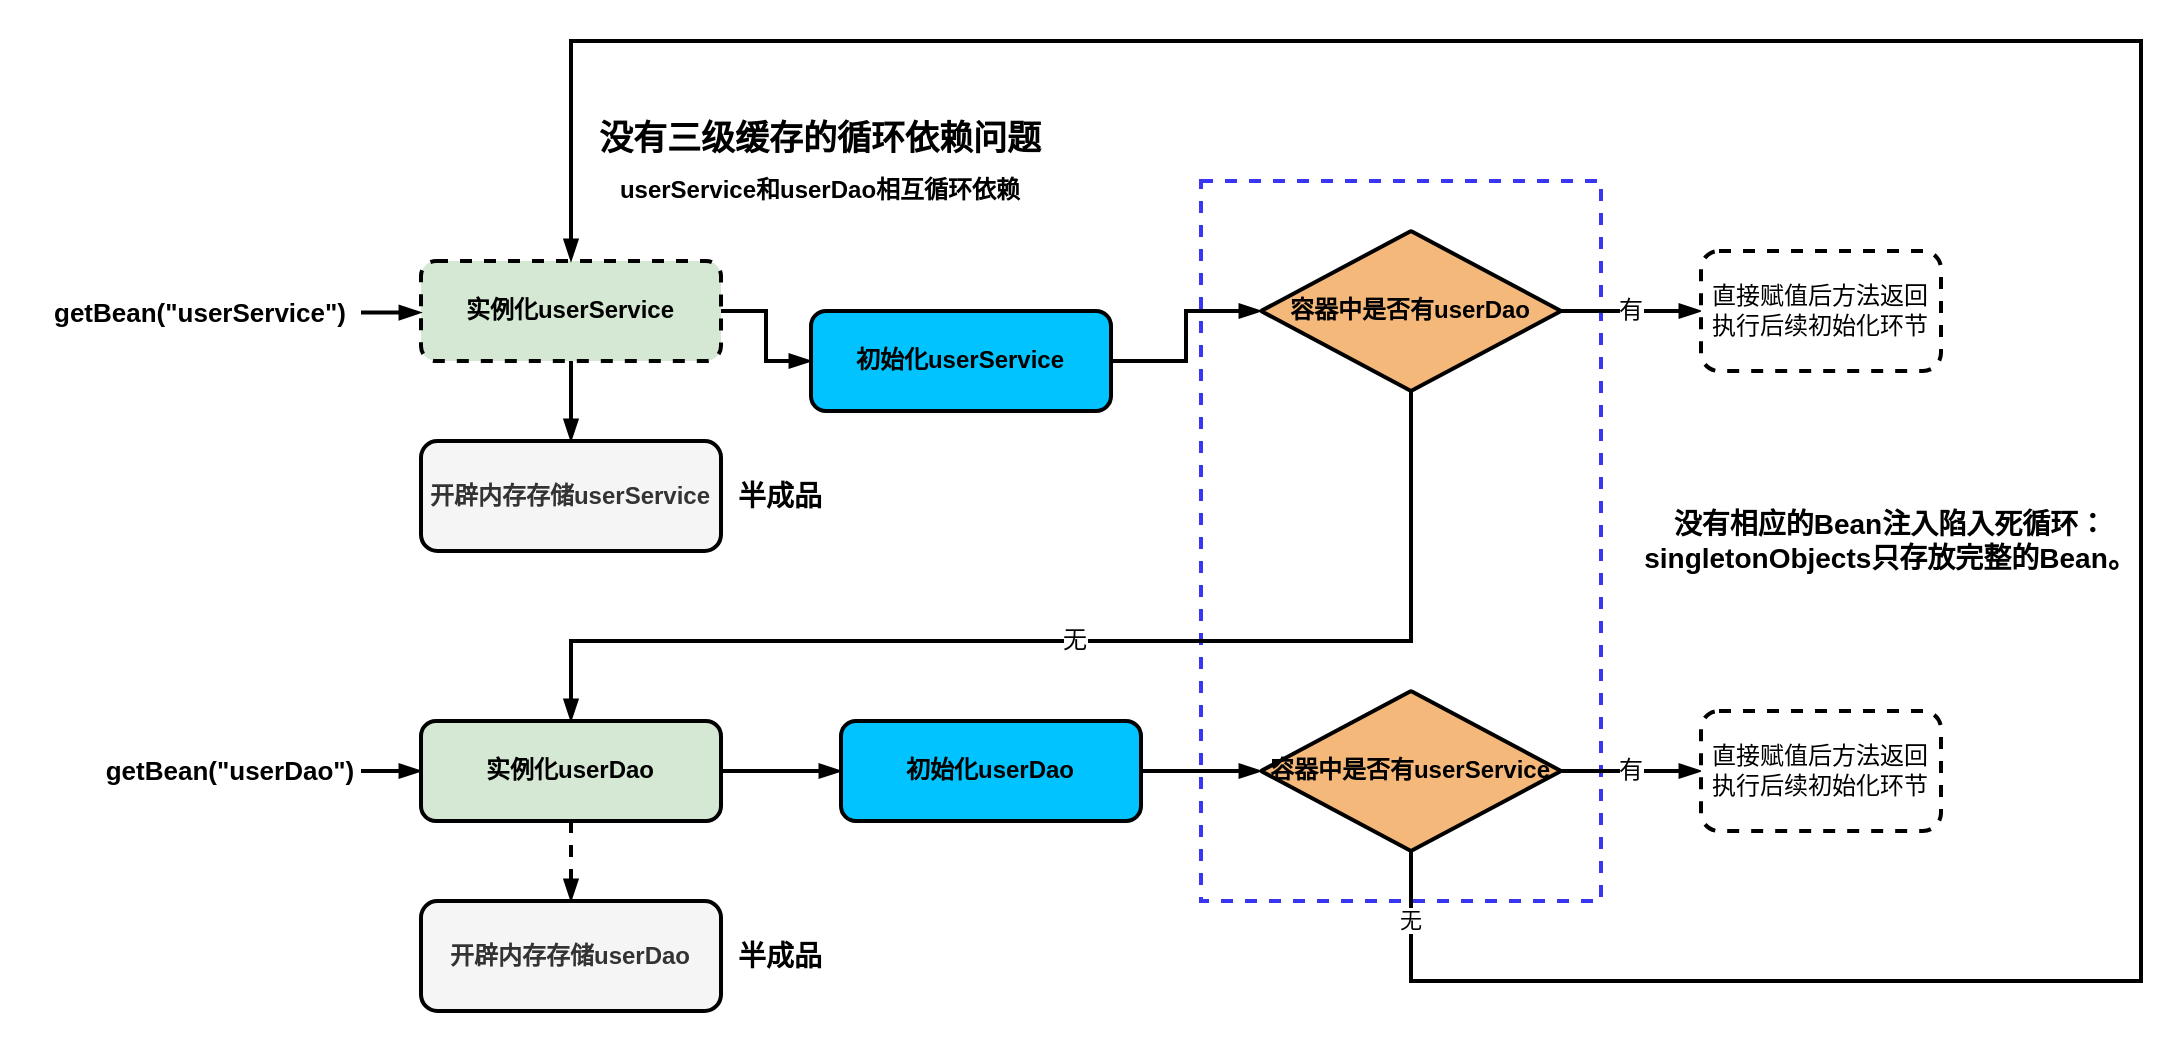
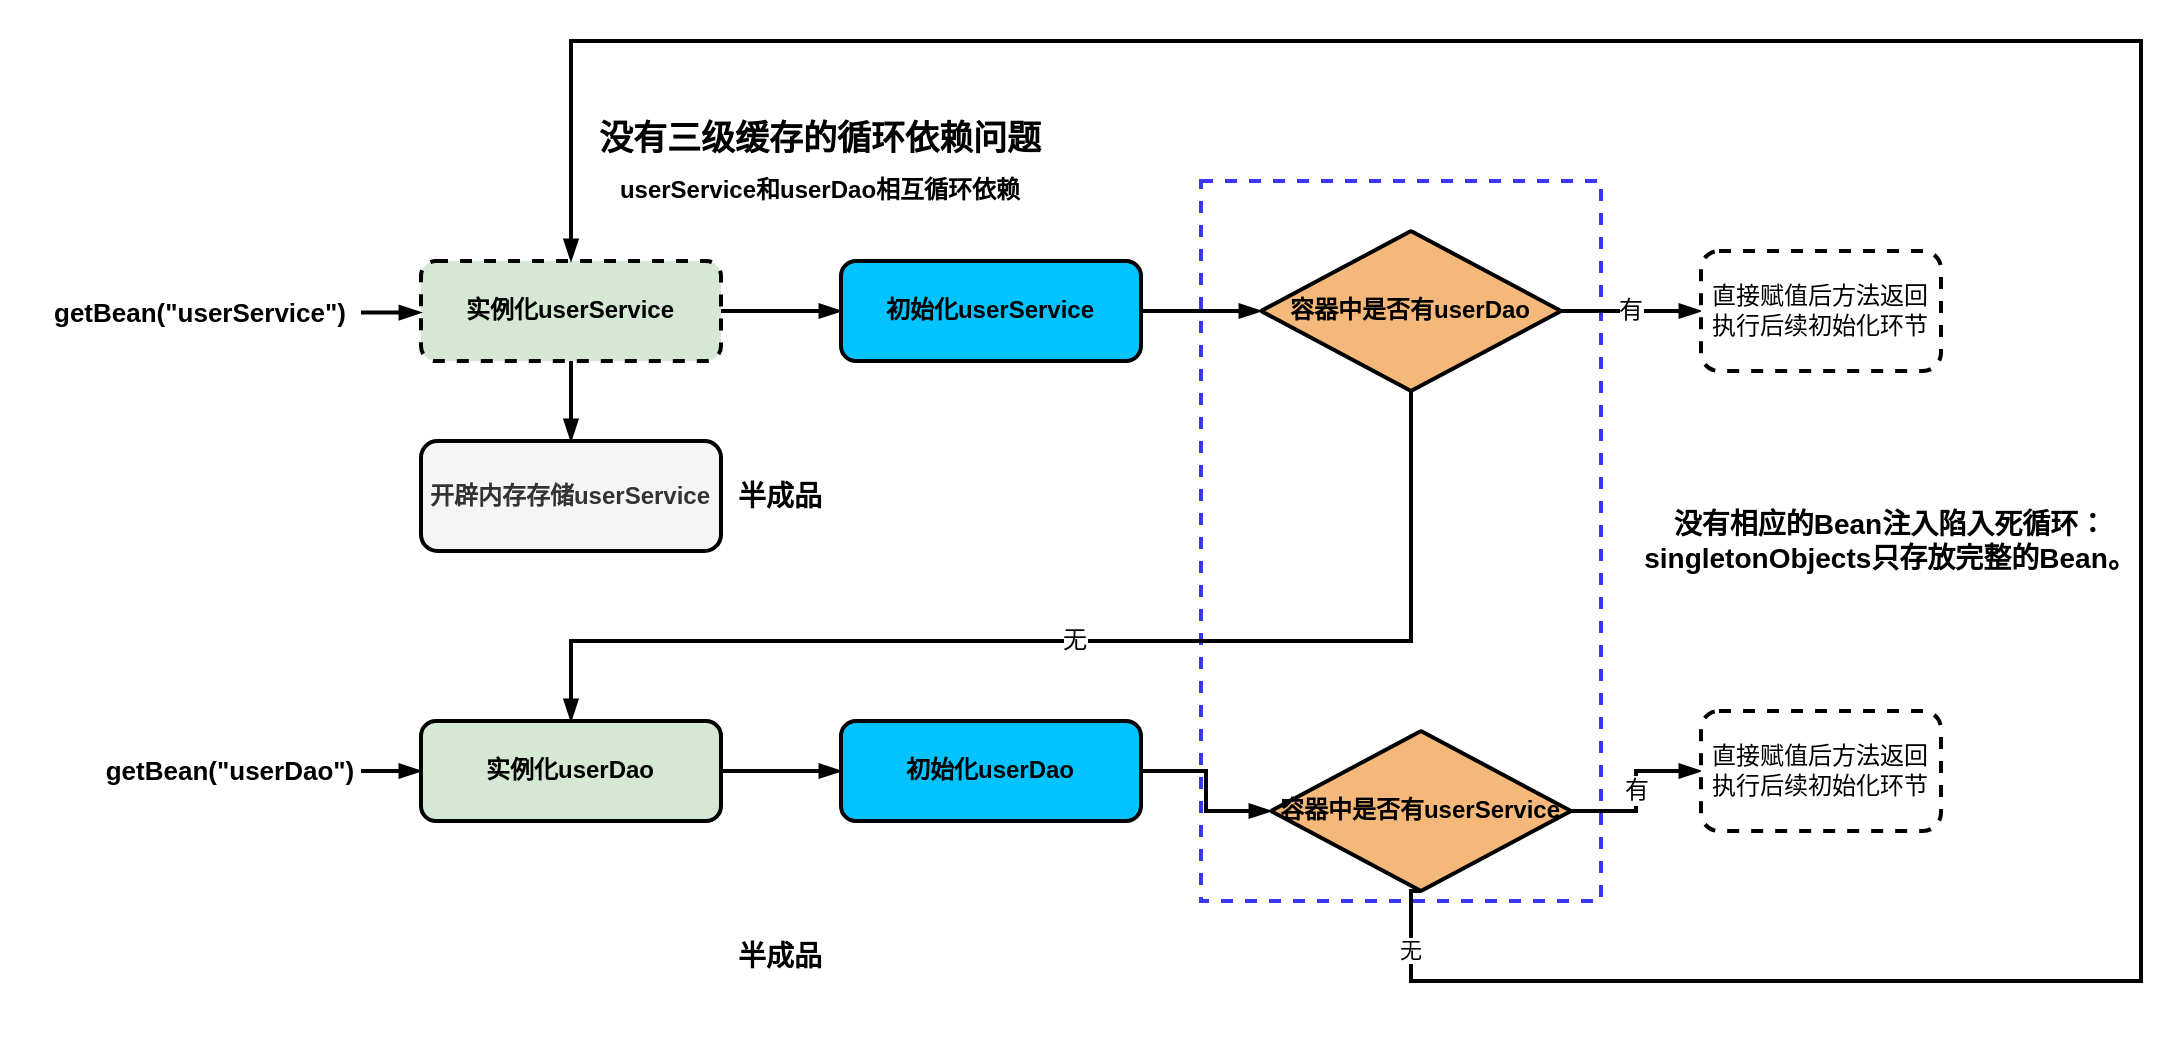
  <mxCell id="0" />
  <mxCell id="1" parent="0" />
  <mxCell id="2" value="" style="rounded=0;whiteSpace=wrap;html=1;strokeColor=#3936f2;strokeWidth=2;fontFamily=Helvetica;fontSize=12;fontColor=default;fillColor=#ffffff;dashed=1;" parent="1" vertex="1"><mxGeometry x="600" y="90" width="200" height="360" as="geometry" /></mxCell>
  <mxCell id="3" style="edgeStyle=orthogonalEdgeStyle;rounded=0;orthogonalLoop=1;jettySize=auto;html=1;exitX=0.5;exitY=1;exitDx=0;exitDy=0;entryX=0.5;entryY=0;entryDx=0;entryDy=0;fontFamily=Helvetica;fontSize=12;fontColor=default;endArrow=blockThin;endFill=1;strokeWidth=2;dashed=0;" parent="1" source="5" target="6" edge="1"><mxGeometry relative="1" as="geometry" /></mxCell>
  <mxCell id="4" style="edgeStyle=orthogonalEdgeStyle;shape=connector;rounded=0;orthogonalLoop=1;jettySize=auto;html=1;exitX=1;exitY=0.5;exitDx=0;exitDy=0;entryX=0;entryY=0.5;entryDx=0;entryDy=0;labelBackgroundColor=default;strokeColor=default;strokeWidth=2;fontFamily=Helvetica;fontSize=12;fontColor=default;endArrow=blockThin;endFill=1;" parent="1" source="5" target="8" edge="1"><mxGeometry relative="1" as="geometry" /></mxCell>
  <mxCell id="5" value="实例化userService" style="rounded=1;whiteSpace=wrap;html=1;fillColor=#d5e8d4;strokeColor=#000000;strokeWidth=2;fontStyle=1;dashed=1;" parent="1" vertex="1"><mxGeometry x="210" y="130" width="150" height="50" as="geometry" /></mxCell>
  <mxCell id="6" value="&lt;b&gt;开辟内存存储userService&lt;/b&gt;" style="rounded=1;whiteSpace=wrap;html=1;strokeColor=#000000;strokeWidth=2;fontFamily=Helvetica;fontSize=12;fontColor=#333333;fillColor=#f5f5f5;" parent="1" vertex="1"><mxGeometry x="210" y="220" width="150" height="55" as="geometry" /></mxCell>
  <mxCell id="7" style="edgeStyle=orthogonalEdgeStyle;shape=connector;rounded=0;orthogonalLoop=1;jettySize=auto;html=1;exitX=1;exitY=0.5;exitDx=0;exitDy=0;entryX=0;entryY=0.5;entryDx=0;entryDy=0;labelBackgroundColor=default;strokeColor=default;strokeWidth=2;fontFamily=Helvetica;fontSize=12;fontColor=default;endArrow=blockThin;endFill=1;" parent="1" source="8" target="11" edge="1"><mxGeometry relative="1" as="geometry" /></mxCell>
- <mxCell id="8" value="初始化userService" style="rounded=1;whiteSpace=wrap;html=1;fillColor=#00C3FF;strokeColor=#000000;strokeWidth=2;fontStyle=1" parent="1" vertex="1"><mxGeometry x="405" y="155" width="150" height="50" as="geometry" /></mxCell>
+ <mxCell id="8" value="初始化userService" style="rounded=1;whiteSpace=wrap;html=1;fillColor=#00C3FF;strokeColor=#000000;strokeWidth=2;fontStyle=1" parent="1" vertex="1"><mxGeometry x="420" y="130" width="150" height="50" as="geometry" /></mxCell>
  <mxCell id="9" value="有" style="edgeStyle=orthogonalEdgeStyle;shape=connector;rounded=0;orthogonalLoop=1;jettySize=auto;html=1;exitX=1;exitY=0.5;exitDx=0;exitDy=0;labelBackgroundColor=default;strokeColor=default;strokeWidth=2;fontFamily=Helvetica;fontSize=12;fontColor=default;endArrow=blockThin;endFill=1;" parent="1" source="11" target="12" edge="1"><mxGeometry relative="1" as="geometry" /></mxCell>
  <mxCell id="10" value="无" style="edgeStyle=orthogonalEdgeStyle;shape=connector;rounded=0;orthogonalLoop=1;jettySize=auto;html=1;exitX=0.5;exitY=1;exitDx=0;exitDy=0;labelBackgroundColor=default;strokeColor=default;strokeWidth=2;fontFamily=Helvetica;fontSize=12;fontColor=default;endArrow=blockThin;endFill=1;" parent="1" source="11" target="15" edge="1"><mxGeometry relative="1" as="geometry"><Array as="points"><mxPoint x="705" y="320" /><mxPoint x="285" y="320" /></Array></mxGeometry></mxCell>
  <mxCell id="11" value="容器中是否有userDao" style="rhombus;whiteSpace=wrap;html=1;rounded=1;strokeColor=#000000;strokeWidth=2;fontFamily=Helvetica;fontSize=12;fontColor=default;fillColor=#f4b87b;arcSize=1;fontStyle=1" parent="1" vertex="1"><mxGeometry x="630" y="115" width="150" height="80" as="geometry" /></mxCell>
  <mxCell id="12" value="直接赋值后方法返回执行后续初始化环节" style="rounded=1;whiteSpace=wrap;html=1;strokeWidth=2;fontFamily=Helvetica;fontSize=12;dashed=1;" parent="1" vertex="1"><mxGeometry x="850" y="125" width="120" height="60" as="geometry" /></mxCell>
- <mxCell id="13" style="edgeStyle=orthogonalEdgeStyle;rounded=0;orthogonalLoop=1;jettySize=auto;html=1;exitX=0.5;exitY=1;exitDx=0;exitDy=0;entryX=0.5;entryY=0;entryDx=0;entryDy=0;fontFamily=Helvetica;fontSize=12;fontColor=default;endArrow=blockThin;endFill=1;strokeWidth=2;dashed=1;" parent="1" source="15" target="16" edge="1"><mxGeometry relative="1" as="geometry" /></mxCell>
  <mxCell id="14" style="edgeStyle=orthogonalEdgeStyle;shape=connector;rounded=0;orthogonalLoop=1;jettySize=auto;html=1;exitX=1;exitY=0.5;exitDx=0;exitDy=0;entryX=0;entryY=0.5;entryDx=0;entryDy=0;labelBackgroundColor=default;strokeColor=default;strokeWidth=2;fontFamily=Helvetica;fontSize=12;fontColor=default;endArrow=blockThin;endFill=1;" parent="1" source="15" target="18" edge="1"><mxGeometry relative="1" as="geometry" /></mxCell>
  <mxCell id="15" value="实例化userDao" style="rounded=1;whiteSpace=wrap;html=1;fillColor=#d5e8d4;strokeColor=#000000;strokeWidth=2;fontStyle=1" parent="1" vertex="1"><mxGeometry x="210" y="360" width="150" height="50" as="geometry" /></mxCell>
- <mxCell id="16" value="&lt;b&gt;开辟内存存储userDao&lt;/b&gt;" style="rounded=1;whiteSpace=wrap;html=1;strokeColor=#000000;strokeWidth=2;fontFamily=Helvetica;fontSize=12;fontColor=#333333;fillColor=#f5f5f5;" parent="1" vertex="1"><mxGeometry x="210" y="450" width="150" height="55" as="geometry" /></mxCell>
  <mxCell id="17" style="edgeStyle=orthogonalEdgeStyle;shape=connector;rounded=0;orthogonalLoop=1;jettySize=auto;html=1;exitX=1;exitY=0.5;exitDx=0;exitDy=0;entryX=0;entryY=0.5;entryDx=0;entryDy=0;labelBackgroundColor=default;strokeColor=default;strokeWidth=2;fontFamily=Helvetica;fontSize=12;fontColor=default;endArrow=blockThin;endFill=1;" parent="1" source="18" target="21" edge="1"><mxGeometry relative="1" as="geometry" /></mxCell>
  <mxCell id="18" value="初始化userDao" style="rounded=1;whiteSpace=wrap;html=1;fillColor=#00C3FF;strokeColor=#000000;strokeWidth=2;fontStyle=1" parent="1" vertex="1"><mxGeometry x="420" y="360" width="150" height="50" as="geometry" /></mxCell>
  <mxCell id="19" value="有" style="edgeStyle=orthogonalEdgeStyle;shape=connector;rounded=0;orthogonalLoop=1;jettySize=auto;html=1;exitX=1;exitY=0.5;exitDx=0;exitDy=0;entryX=0;entryY=0.5;entryDx=0;entryDy=0;labelBackgroundColor=default;strokeColor=default;strokeWidth=2;fontFamily=Helvetica;fontSize=12;fontColor=default;endArrow=blockThin;endFill=1;" parent="1" source="21" target="22" edge="1"><mxGeometry relative="1" as="geometry" /></mxCell>
  <mxCell id="20" value="无" style="edgeStyle=orthogonalEdgeStyle;rounded=0;orthogonalLoop=1;jettySize=auto;html=1;exitX=0.5;exitY=1;exitDx=0;exitDy=0;entryX=0.5;entryY=0;entryDx=0;entryDy=0;strokeWidth=2;endArrow=blockThin;endFill=1;" parent="1" source="21" target="5" edge="1"><mxGeometry x="-0.961" relative="1" as="geometry"><Array as="points"><mxPoint x="705" y="490" /><mxPoint x="1070" y="490" /><mxPoint x="1070" y="20" /><mxPoint x="285" y="20" /></Array><mxPoint as="offset" /></mxGeometry></mxCell>
- <mxCell id="21" value="容器中是否有userService" style="rhombus;whiteSpace=wrap;html=1;rounded=1;strokeColor=#000000;strokeWidth=2;fontFamily=Helvetica;fontSize=12;fontColor=default;fillColor=#f4b87b;arcSize=1;fontStyle=1" parent="1" vertex="1"><mxGeometry x="630" y="345" width="150" height="80" as="geometry" /></mxCell>
+ <mxCell id="21" value="容器中是否有userService" style="rhombus;whiteSpace=wrap;html=1;rounded=1;strokeColor=#000000;strokeWidth=2;fontFamily=Helvetica;fontSize=12;fontColor=default;fillColor=#f4b87b;arcSize=1;fontStyle=1" parent="1" vertex="1"><mxGeometry x="635" y="365" width="150" height="80" as="geometry" /></mxCell>
  <mxCell id="22" value="直接赋值后方法返回执行后续初始化环节" style="rounded=1;whiteSpace=wrap;html=1;strokeWidth=2;fontFamily=Helvetica;fontSize=12;dashed=1;" parent="1" vertex="1"><mxGeometry x="850" y="355" width="120" height="60" as="geometry" /></mxCell>
  <mxCell id="23" value="&lt;b&gt;&lt;font style=&quot;font-size: 14px;&quot;&gt;半成品&lt;/font&gt;&lt;/b&gt;" style="text;html=1;strokeColor=none;fillColor=none;align=center;verticalAlign=middle;whiteSpace=wrap;rounded=0;fontSize=12;fontFamily=Helvetica;fontColor=default;" parent="1" vertex="1"><mxGeometry x="360" y="233" width="60" height="30" as="geometry" /></mxCell>
  <mxCell id="24" value="&lt;b&gt;&lt;font style=&quot;font-size: 14px;&quot;&gt;半成品&lt;/font&gt;&lt;/b&gt;" style="text;html=1;strokeColor=none;fillColor=none;align=center;verticalAlign=middle;whiteSpace=wrap;rounded=0;fontSize=12;fontFamily=Helvetica;fontColor=default;" parent="1" vertex="1"><mxGeometry x="360" y="462.5" width="60" height="30" as="geometry" /></mxCell>
  <mxCell id="25" value="userService和userDao相互循环依赖" style="text;html=1;strokeColor=none;fillColor=none;align=center;verticalAlign=middle;whiteSpace=wrap;rounded=0;fontSize=12;fontFamily=Helvetica;fontColor=default;fontStyle=1" parent="1" vertex="1"><mxGeometry x="295" y="75" width="230" height="40" as="geometry" /></mxCell>
  <mxCell id="26" value="没有相应的Bean注入陷入死循环：singletonObjects只存放完整的Bean。" style="text;html=1;strokeColor=none;fillColor=none;align=center;verticalAlign=middle;whiteSpace=wrap;rounded=0;fontSize=14;fontFamily=Helvetica;fontColor=default;fontStyle=1" parent="1" vertex="1"><mxGeometry x="820" y="255" width="250" height="30" as="geometry" /></mxCell>
  <mxCell id="27" value="没有三级缓存的循环依赖问题" style="text;html=1;strokeColor=none;fillColor=none;align=center;verticalAlign=middle;whiteSpace=wrap;rounded=0;fontSize=17;fontFamily=Helvetica;fontColor=default;fontStyle=1" parent="1" vertex="1"><mxGeometry x="270" y="50" width="280" height="40" as="geometry" /></mxCell>
  <mxCell id="28" style="edgeStyle=orthogonalEdgeStyle;shape=connector;rounded=0;orthogonalLoop=1;jettySize=auto;html=1;exitX=1;exitY=0.5;exitDx=0;exitDy=0;entryX=0;entryY=0.5;entryDx=0;entryDy=0;labelBackgroundColor=default;strokeColor=default;strokeWidth=2;fontFamily=Helvetica;fontSize=12;fontColor=default;endArrow=blockThin;endFill=1;" parent="1" source="29" target="5" edge="1"><mxGeometry relative="1" as="geometry" /></mxCell>
  <mxCell id="29" value="getBean(&quot;userService&quot;)" style="text;html=1;strokeColor=none;fillColor=none;align=center;verticalAlign=middle;whiteSpace=wrap;rounded=0;fontSize=13;fontFamily=Helvetica;fontColor=default;fontStyle=1" parent="1" vertex="1"><mxGeometry x="20" y="140" width="160" height="31.5" as="geometry" /></mxCell>
  <mxCell id="30" style="edgeStyle=orthogonalEdgeStyle;shape=connector;rounded=0;orthogonalLoop=1;jettySize=auto;html=1;exitX=1;exitY=0.5;exitDx=0;exitDy=0;entryX=0;entryY=0.5;entryDx=0;entryDy=0;labelBackgroundColor=default;strokeColor=default;strokeWidth=2;fontFamily=Helvetica;fontSize=12;fontColor=default;endArrow=blockThin;endFill=1;" parent="1" source="31" target="15" edge="1"><mxGeometry relative="1" as="geometry" /></mxCell>
  <mxCell id="31" value="getBean(&quot;userDao&quot;)" style="text;html=1;strokeColor=none;fillColor=none;align=center;verticalAlign=middle;whiteSpace=wrap;rounded=0;fontSize=13;fontFamily=Helvetica;fontColor=default;fontStyle=1" parent="1" vertex="1"><mxGeometry x="50" y="369.62" width="130" height="30.75" as="geometry" /></mxCell>
